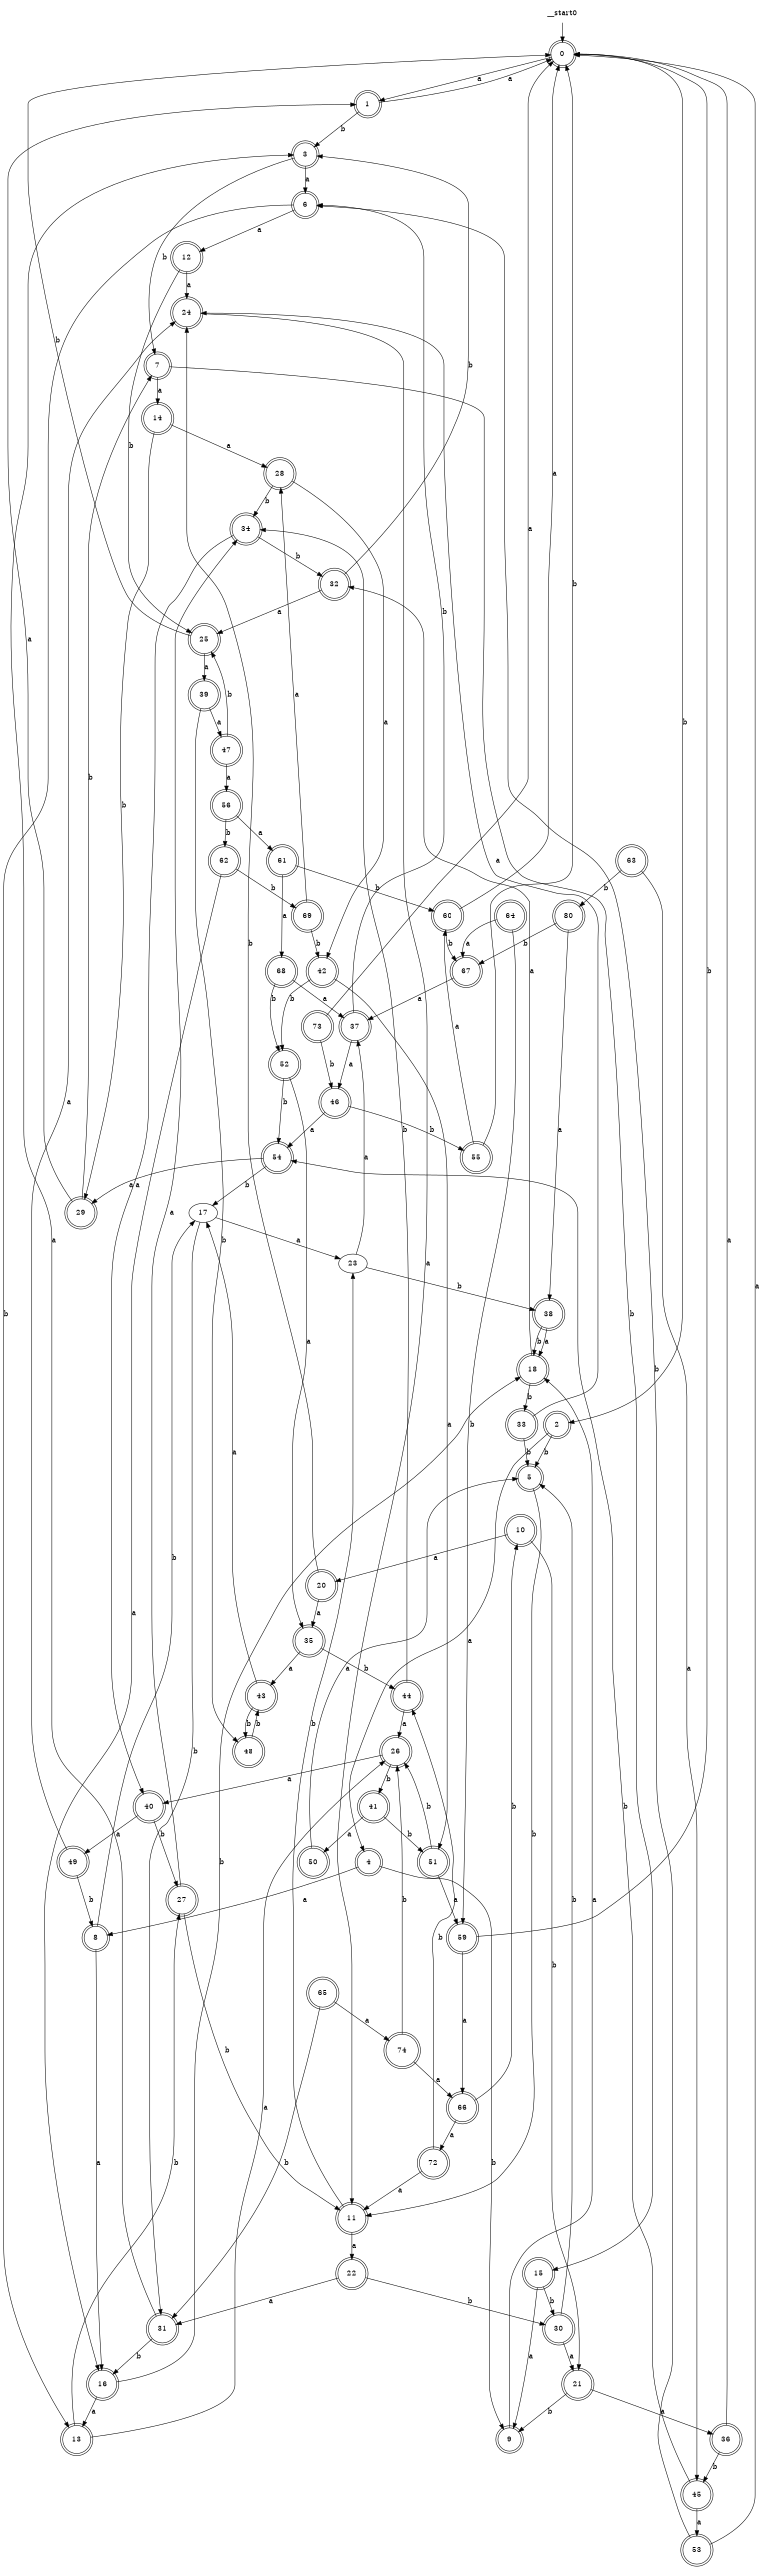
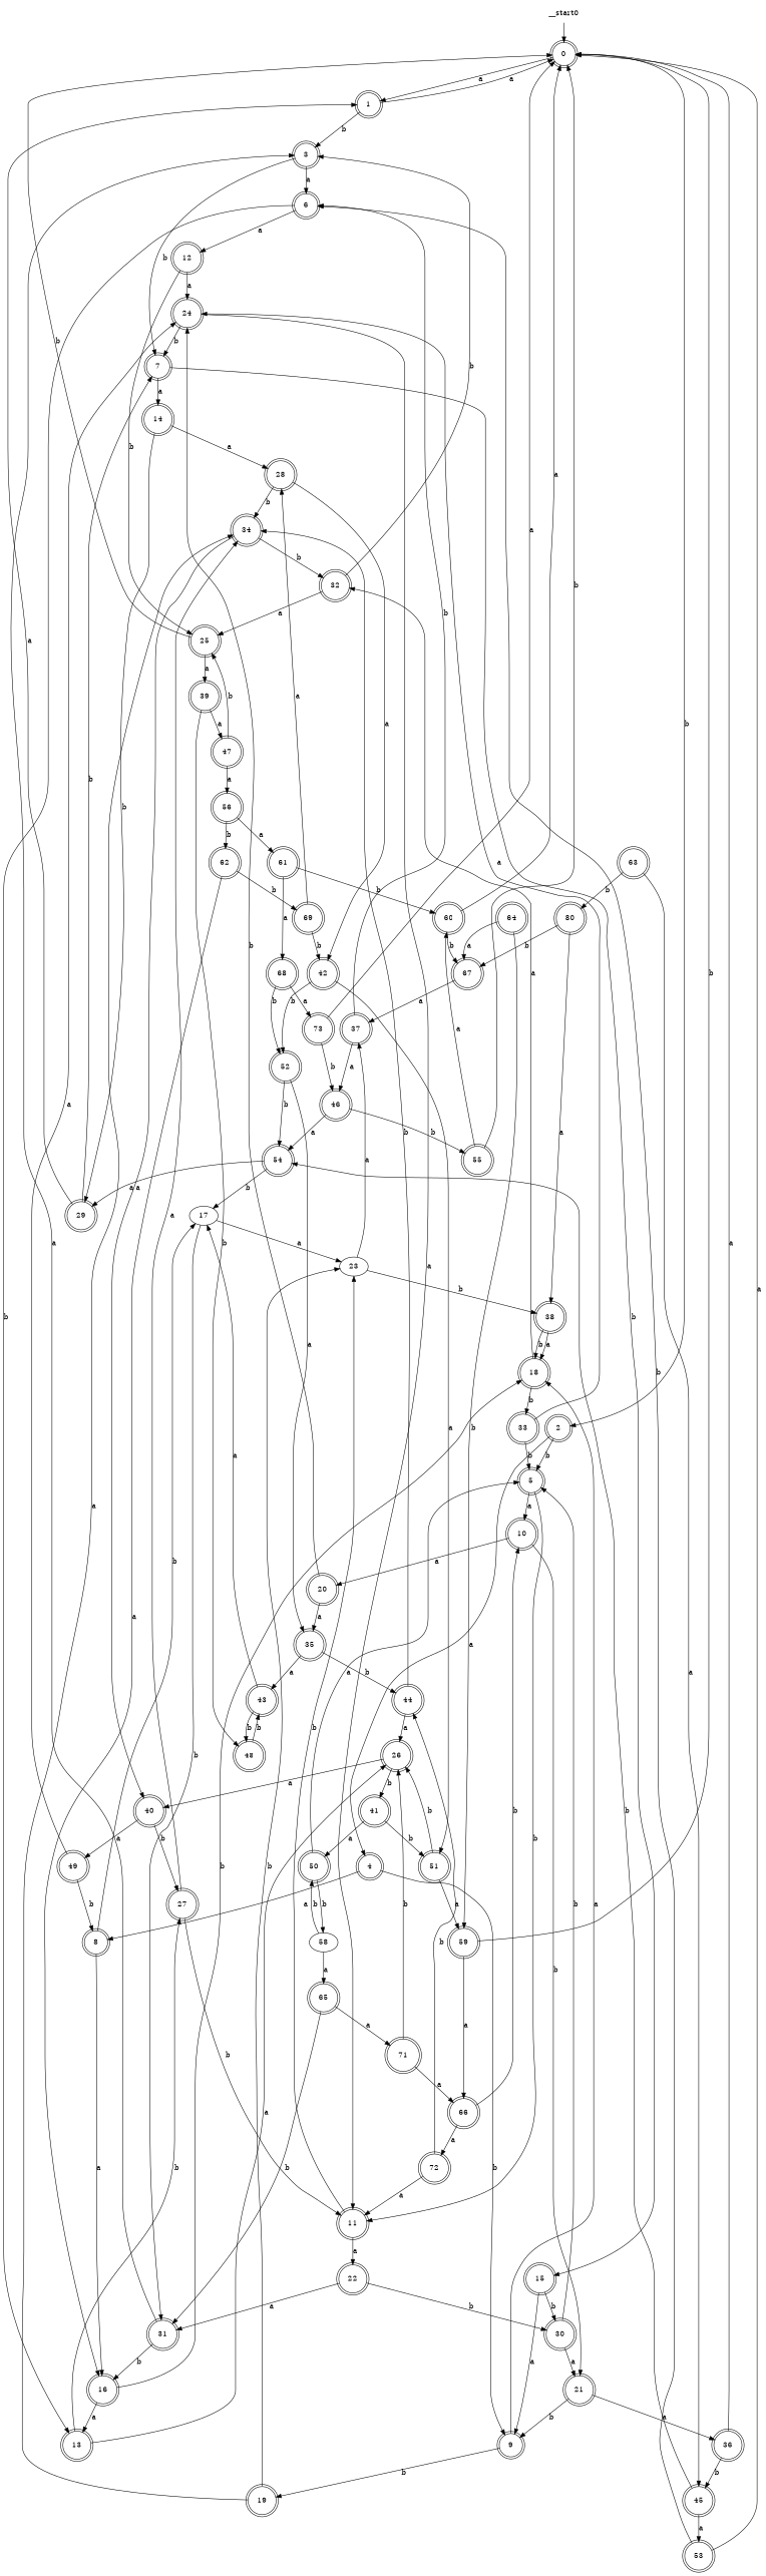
  digraph {
    node [shape=doublecircle]
    __start0 [shape=none]
    0
    1
    2
    3
    4
    5
    6
    7
    8
    9
    10
    11
    12
    13
    14
    15
    16
    17 [shape=""]
    18
+   19
    20
    21
    22
    23 [shape=""]
    24
    25
    26
    27
    28
    29
    30
    31
    32
    33
    34
    35
    36
    37
    38
    39
    40
    41
    42
    43
    44
    45
    46
    47
    48
    49
    50
    51
    52
    53
    54
    55
    56
+   58 [shape=""]
    59
    60
    61
    62
    65
    66
    67
    68
    69
    63
    n70 [label=80]
    64
-   71 [label=74]
+   71
    72
    73
    __start0 -> 0
    0 -> 1 [label=a]
    0 -> 2 [label=b]
    1 -> 0 [label=a]
    1 -> 3 [label=b]
    2 -> 4 [label=a]
    2 -> 5 [label=b]
    3 -> 6 [label=a]
    3 -> 7 [label=b]
    4 -> 8 [label=a]
    4 -> 9 [label=b]
+   5 -> 10 [label=a]
    5 -> 11 [label=b]
    6 -> 12 [label=a]
    6 -> 13 [label=b]
    7 -> 14 [label=a]
    7 -> 15 [label=b]
    8 -> 16 [label=a]
    8 -> 17 [label=b]
    9 -> 18 [label=a]
+   9 -> 19 [label=b]
    10 -> 20 [label=a]
    10 -> 21 [label=b]
    11 -> 22 [label=a]
    11 -> 23 [label=b]
    12 -> 24 [label=a]
    12 -> 25 [label=b]
    13 -> 26 [label=a]
    13 -> 27 [label=b]
    14 -> 28 [label=a]
    14 -> 29 [label=b]
    15 -> 9 [label=a]
    15 -> 30 [label=b]
    16 -> 13 [label=a]
    16 -> 18 [label=b]
    17 -> 23 [label=a]
    17 -> 31 [label=b]
    18 -> 32 [label=a]
    18 -> 33 [label=b]
+   19 -> 23 [label=b]
+   19 -> 34 [label=a]
    20 -> 24 [label=b]
    20 -> 35 [label=a]
    21 -> 9 [label=b]
    21 -> 36 [label=a]
    22 -> 30 [label=b]
    22 -> 31 [label=a]
    23 -> 37 [label=a]
    23 -> 38 [label=b]
+   24 -> 7 [label=b]
    24 -> 11 [label=a]
    25 -> 0 [label=b]
    25 -> 39 [label=a]
    26 -> 40 [label=a]
    26 -> 41 [label=b]
    27 -> 11 [label=b]
    27 -> 34 [label=a]
    28 -> 34 [label=b]
    28 -> 42 [label=a]
    29 -> 1 [label=a]
    29 -> 7 [label=b]
    30 -> 5 [label=b]
    30 -> 21 [label=a]
    31 -> 3 [label=a]
    31 -> 16 [label=b]
    32 -> 3 [label=b]
    32 -> 25 [label=a]
    33 -> 5 [label=b]
    33 -> 24 [label=a]
    34 -> 32 [label=b]
    34 -> 40 [label=a]
    35 -> 43 [label=a]
    35 -> 44 [label=b]
    36 -> 0 [label=a]
    36 -> 45 [label=b]
    37 -> 6 [label=b]
    37 -> 46 [label=a]
    38 -> 18 [label=a]
    38 -> 18 [label=b]
    39 -> 47 [label=a]
    39 -> 48 [label=b]
    40 -> 27 [label=b]
    40 -> 49 [label=a]
    41 -> 50 [label=a]
    41 -> 51 [label=b]
    42 -> 51 [label=a]
    42 -> 52 [label=b]
    43 -> 17 [label=a]
    43 -> 48 [label=b]
    44 -> 26 [label=a]
    44 -> 34 [label=b]
    45 -> 53 [label=a]
    45 -> 54 [label=b]
    46 -> 54 [label=a]
    46 -> 55 [label=b]
    47 -> 25 [label=b]
    47 -> 56 [label=a]
    48 -> 43 [label=b]
    49 -> 8 [label=b]
    49 -> 24 [label=a]
    50 -> 5 [label=a]
+   50 -> 58 [label=b]
    51 -> 26 [label=b]
    51 -> 59 [label=a]
    52 -> 35 [label=a]
    52 -> 54 [label=b]
    53 -> 0 [label=a]
    53 -> 6 [label=b]
    54 -> 17 [label=b]
    54 -> 29 [label=a]
    55 -> 0 [label=b]
    55 -> 60 [label=a]
    56 -> 61 [label=a]
    56 -> 62 [label=b]
+   58 -> 50 [label=b]
+   58 -> 65 [label=a]
    59 -> 0 [label=b]
    59 -> 66 [label=a]
    60 -> 0 [label=a]
    60 -> 67 [label=b]
    61 -> 60 [label=b]
    61 -> 68 [label=a]
    62 -> 16 [label=a]
    62 -> 69 [label=b]
    65 -> 31 [label=b]
    65 -> 71 [label=a]
    66 -> 10 [label=b]
    66 -> 72 [label=a]
    67 -> 37 [label=a]
    68 -> 52 [label=b]
-   68 -> 37 [label=a]
+   68 -> 73 [label=a]
    69 -> 28 [label=a]
    69 -> 42 [label=b]
    63 -> 45 [label=a]
    63 -> n70 [label=b]
    n70 -> 38 [label=a]
    n70 -> 67 [label=b]
    64 -> 59 [label=b]
    64 -> 67 [label=a]
    71 -> 26 [label=b]
    71 -> 66 [label=a]
    72 -> 11 [label=a]
    72 -> 44 [label=b]
    73 -> 0 [label=a]
    73 -> 46 [label=b]
  }
